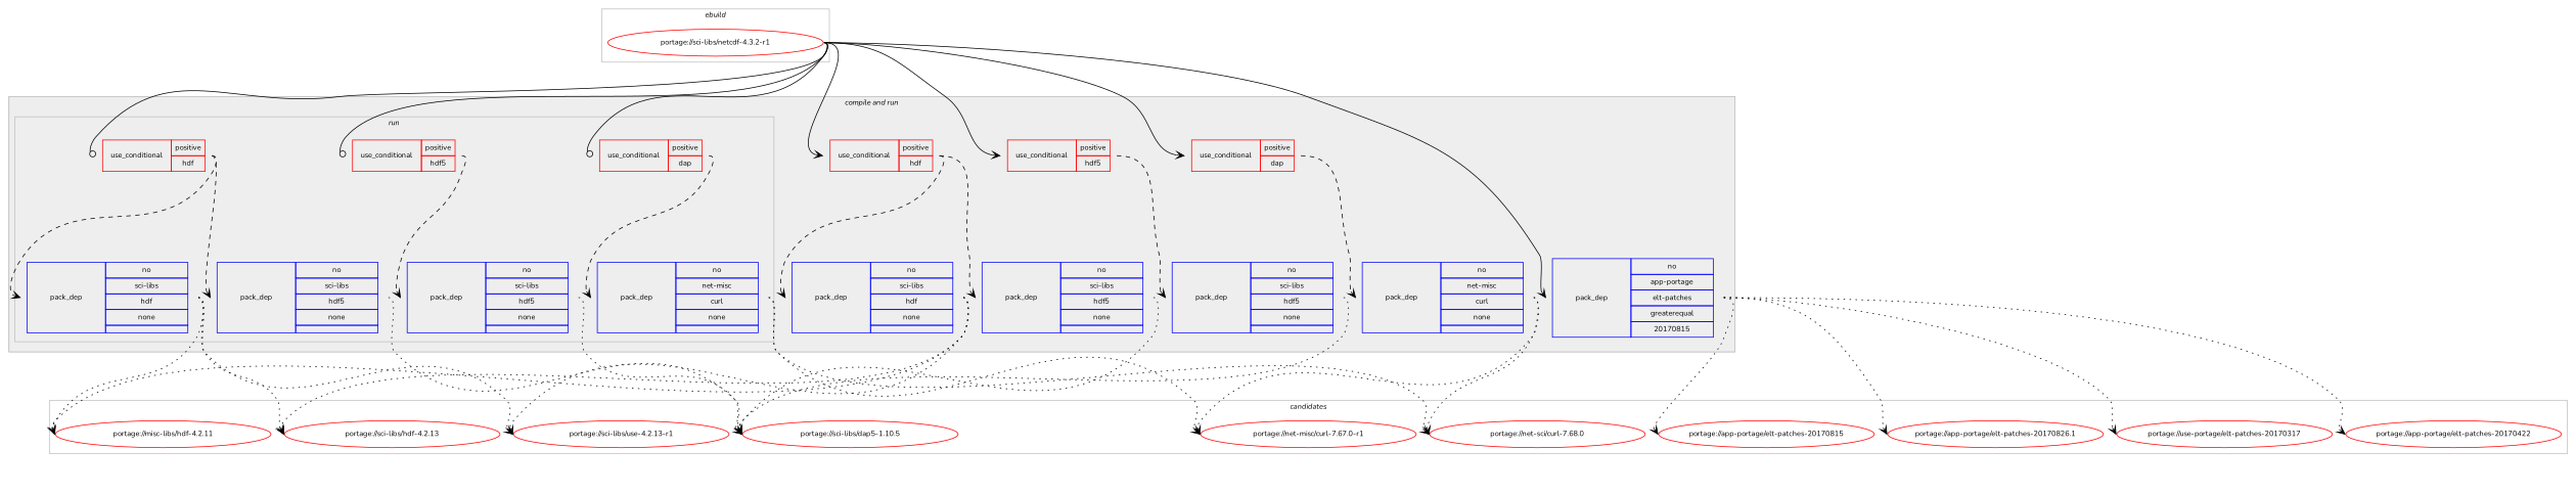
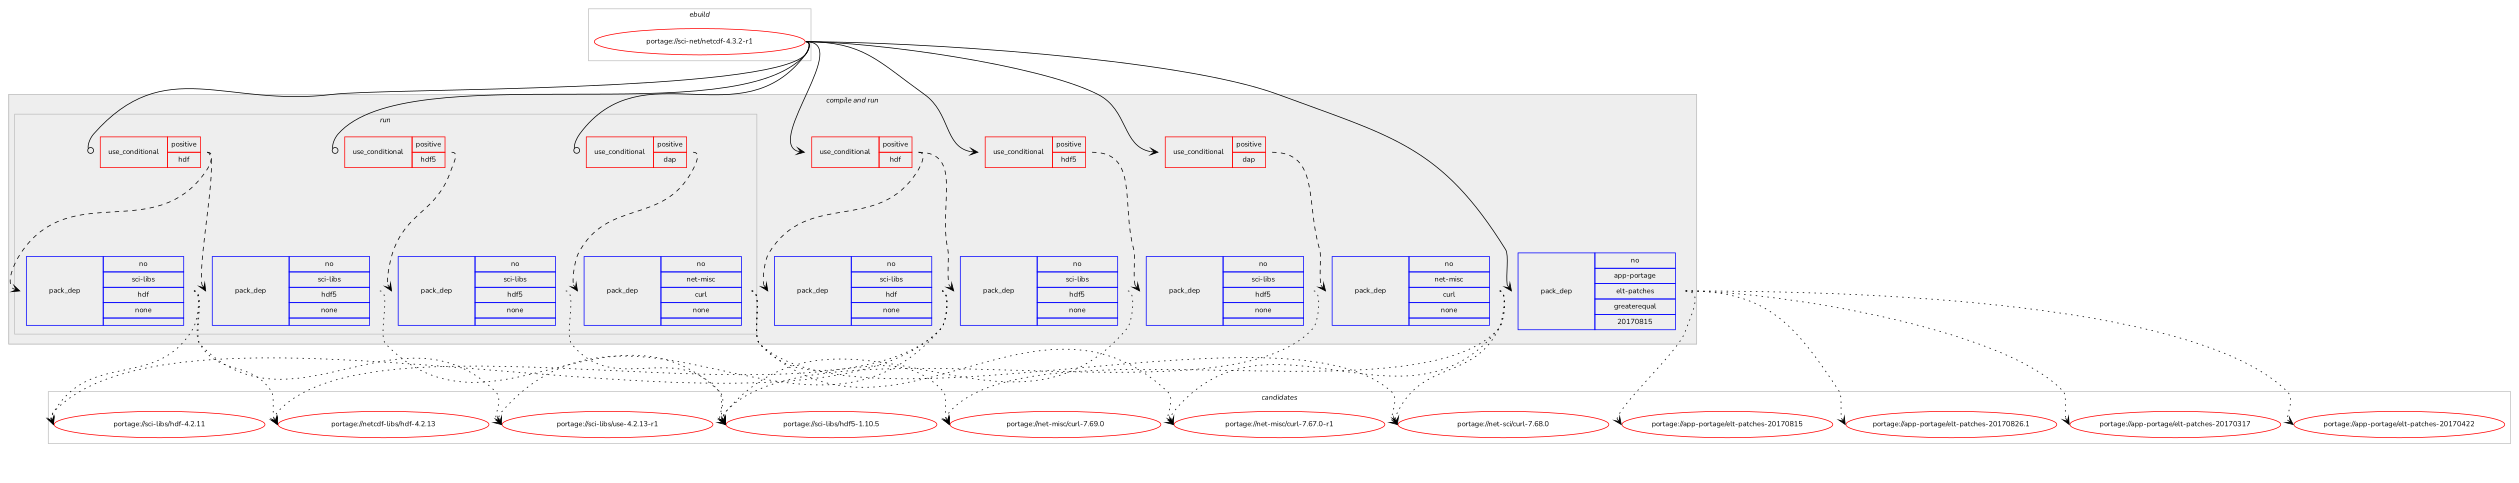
  digraph {
    compound=true
    concentrate=true
    fontname=Nunito
    fontsize=10
    newrank=true
    rankdir=TB
    ranksep=1.5
    node [color=red fontname=Nunito fontsize=10 shape=none]
    edge [arrowhead=vee fontname=Nunito headport=w style=dotted tailport=e weight=100]
-   n1 [label="portage://sci-libs/netcdf-4.3.2-r1" width=4 shape=""]
+   n1 [label="portage://sci-net/netcdf-4.3.2-r1" width=4 shape=""]
    n2 [color=blue label=<<TABLE BORDER="0" CELLBORDER="1" CELLSPACING="0" CELLPADDING="4" WIDTH="220"><TR><TD ROWSPAN="6" CELLPADDING="30">pack_dep</TD></TR><TR><TD WIDTH="110">no</TD></TR><TR><TD>net-misc</TD></TR><TR><TD>curl</TD></TR><TR><TD>none</TD></TR><TR><TD></TD></TR></TABLE>>]
    n3 [label=<<TABLE BORDER="0" CELLBORDER="1" CELLSPACING="0" CELLPADDING="4"><TR><TD ROWSPAN="3" CELLPADDING="10">use_conditional</TD></TR><TR><TD>positive</TD></TR><TR><TD>dap</TD></TR></TABLE>>]
    n4 [color=blue label=<<TABLE BORDER="0" CELLBORDER="1" CELLSPACING="0" CELLPADDING="4" WIDTH="220"><TR><TD ROWSPAN="6" CELLPADDING="30">pack_dep</TD></TR><TR><TD WIDTH="110">no</TD></TR><TR><TD>sci-libs</TD></TR><TR><TD>hdf</TD></TR><TR><TD>none</TD></TR><TR><TD></TD></TR></TABLE>>]
    n5 [color=blue label=<<TABLE BORDER="0" CELLBORDER="1" CELLSPACING="0" CELLPADDING="4" WIDTH="220"><TR><TD ROWSPAN="6" CELLPADDING="30">pack_dep</TD></TR><TR><TD WIDTH="110">no</TD></TR><TR><TD>sci-libs</TD></TR><TR><TD>hdf5</TD></TR><TR><TD>none</TD></TR><TR><TD></TD></TR></TABLE>>]
    n6 [label=<<TABLE BORDER="0" CELLBORDER="1" CELLSPACING="0" CELLPADDING="4"><TR><TD ROWSPAN="3" CELLPADDING="10">use_conditional</TD></TR><TR><TD>positive</TD></TR><TR><TD>hdf</TD></TR></TABLE>>]
    n7 [color=blue label=<<TABLE BORDER="0" CELLBORDER="1" CELLSPACING="0" CELLPADDING="4" WIDTH="220"><TR><TD ROWSPAN="6" CELLPADDING="30">pack_dep</TD></TR><TR><TD WIDTH="110">no</TD></TR><TR><TD>sci-libs</TD></TR><TR><TD>hdf5</TD></TR><TR><TD>none</TD></TR><TR><TD></TD></TR></TABLE>>]
    n8 [label=<<TABLE BORDER="0" CELLBORDER="1" CELLSPACING="0" CELLPADDING="4"><TR><TD ROWSPAN="3" CELLPADDING="10">use_conditional</TD></TR><TR><TD>positive</TD></TR><TR><TD>hdf5</TD></TR></TABLE>>]
    n9 [color=blue label=<<TABLE BORDER="0" CELLBORDER="1" CELLSPACING="0" CELLPADDING="4" WIDTH="220"><TR><TD ROWSPAN="6" CELLPADDING="30">pack_dep</TD></TR><TR><TD WIDTH="110">no</TD></TR><TR><TD>app-portage</TD></TR><TR><TD>elt-patches</TD></TR><TR><TD>greaterequal</TD></TR><TR><TD>20170815</TD></TR></TABLE>>]
    n10 [color=blue label=<<TABLE BORDER="0" CELLBORDER="1" CELLSPACING="0" CELLPADDING="4" WIDTH="220"><TR><TD ROWSPAN="6" CELLPADDING="30">pack_dep</TD></TR><TR><TD WIDTH="110">no</TD></TR><TR><TD>net-misc</TD></TR><TR><TD>curl</TD></TR><TR><TD>none</TD></TR><TR><TD></TD></TR></TABLE>>]
    n11 [label=<<TABLE BORDER="0" CELLBORDER="1" CELLSPACING="0" CELLPADDING="4"><TR><TD ROWSPAN="3" CELLPADDING="10">use_conditional</TD></TR><TR><TD>positive</TD></TR><TR><TD>dap</TD></TR></TABLE>>]
    n12 [color=blue label=<<TABLE BORDER="0" CELLBORDER="1" CELLSPACING="0" CELLPADDING="4" WIDTH="220"><TR><TD ROWSPAN="6" CELLPADDING="30">pack_dep</TD></TR><TR><TD WIDTH="110">no</TD></TR><TR><TD>sci-libs</TD></TR><TR><TD>hdf</TD></TR><TR><TD>none</TD></TR><TR><TD></TD></TR></TABLE>>]
    n13 [color=blue label=<<TABLE BORDER="0" CELLBORDER="1" CELLSPACING="0" CELLPADDING="4" WIDTH="220"><TR><TD ROWSPAN="6" CELLPADDING="30">pack_dep</TD></TR><TR><TD WIDTH="110">no</TD></TR><TR><TD>sci-libs</TD></TR><TR><TD>hdf5</TD></TR><TR><TD>none</TD></TR><TR><TD></TD></TR></TABLE>>]
    n14 [label=<<TABLE BORDER="0" CELLBORDER="1" CELLSPACING="0" CELLPADDING="4"><TR><TD ROWSPAN="3" CELLPADDING="10">use_conditional</TD></TR><TR><TD>positive</TD></TR><TR><TD>hdf</TD></TR></TABLE>>]
    n15 [color=blue label=<<TABLE BORDER="0" CELLBORDER="1" CELLSPACING="0" CELLPADDING="4" WIDTH="220"><TR><TD ROWSPAN="6" CELLPADDING="30">pack_dep</TD></TR><TR><TD WIDTH="110">no</TD></TR><TR><TD>sci-libs</TD></TR><TR><TD>hdf5</TD></TR><TR><TD>none</TD></TR><TR><TD></TD></TR></TABLE>>]
    n16 [label=<<TABLE BORDER="0" CELLBORDER="1" CELLSPACING="0" CELLPADDING="4"><TR><TD ROWSPAN="3" CELLPADDING="10">use_conditional</TD></TR><TR><TD>positive</TD></TR><TR><TD>hdf5</TD></TR></TABLE>>]
+   n17 [label="portage://net-misc/curl-7.69.0" width=4 shape=""]
    n18 [label="portage://net-sci/curl-7.68.0" width=4 shape=""]
    n19 [label="portage://net-misc/curl-7.67.0-r1" width=4 shape=""]
    n20 [label="portage://sci-libs/use-4.2.13-r1" width=4 shape=""]
-   n21 [label="portage://sci-libs/hdf-4.2.13" width=4 shape=""]
-   n22 [label="portage://misc-libs/hdf-4.2.11" width=4 shape=""]
-   n23 [label="portage://sci-libs/dap5-1.10.5" width=4 shape=""]
+   n21 [label="portage://netcdf-libs/hdf-4.2.13" width=4 shape=""]
+   n22 [label="portage://sci-libs/hdf-4.2.11" width=4 shape=""]
+   n23 [label="portage://sci-libs/hdf5-1.10.5" width=4 shape=""]
    n24 [label="portage://app-portage/elt-patches-20170826.1" width=4 shape=""]
    n25 [label="portage://app-portage/elt-patches-20170815" width=4 shape=""]
    n26 [label="portage://app-portage/elt-patches-20170422" width=4 shape=""]
-   n27 [label="portage://use-portage/elt-patches-20170317" width=4 shape=""]
+   n27 [label="portage://app-portage/elt-patches-20170317" width=4 shape=""]
    subgraph cluster_1 {
      color=gray
      label=<<i>ebuild</i>>
      rank=same
      n1
    }
    subgraph cluster_2 {
      color=gray
      label=<<i>dependencies</i>>
      subgraph cluster_3 {
        color=gray
        fillcolor="#eeeeee"
        label=<<i>compile</i>>
        style=filled
        subgraph sub_4 {
          color=gray
          fillcolor="#eeeeee"
          label=<<i>compile</i>>
          style=filled
          n3
          subgraph sub_5 {
            color=gray
            fillcolor="#eeeeee"
            label=<<i>compile</i>>
            style=filled
            n2
          }
        }
        subgraph sub_6 {
          color=gray
          fillcolor="#eeeeee"
          label=<<i>compile</i>>
          style=filled
          n6
          subgraph sub_7 {
            color=gray
            fillcolor="#eeeeee"
            label=<<i>compile</i>>
            style=filled
            n4
          }
          subgraph sub_8 {
            color=gray
            fillcolor="#eeeeee"
            label=<<i>compile</i>>
            style=filled
            n5
          }
        }
        subgraph sub_9 {
          color=gray
          fillcolor="#eeeeee"
          label=<<i>compile</i>>
          style=filled
          n8
          subgraph sub_10 {
            color=gray
            fillcolor="#eeeeee"
            label=<<i>compile</i>>
            style=filled
            n7
          }
        }
        subgraph sub_11 {
          color=gray
          fillcolor="#eeeeee"
          label=<<i>compile</i>>
          style=filled
          n9
        }
      }
      subgraph cluster_12 {
        color=gray
        fillcolor="#eeeeee"
        label=<<i>compile and run</i>>
        style=filled
      }
      subgraph cluster_13 {
        color=gray
        fillcolor="#eeeeee"
        label=<<i>run</i>>
        style=filled
        subgraph sub_14 {
          color=gray
          fillcolor="#eeeeee"
          label=<<i>run</i>>
          style=filled
          n11
          subgraph sub_15 {
            color=gray
            fillcolor="#eeeeee"
            label=<<i>run</i>>
            style=filled
            n10
          }
        }
        subgraph sub_16 {
          color=gray
          fillcolor="#eeeeee"
          label=<<i>run</i>>
          style=filled
          n14
          subgraph sub_17 {
            color=gray
            fillcolor="#eeeeee"
            label=<<i>run</i>>
            style=filled
            n12
          }
          subgraph sub_18 {
            color=gray
            fillcolor="#eeeeee"
            label=<<i>run</i>>
            style=filled
            n13
          }
        }
        subgraph sub_19 {
          color=gray
          fillcolor="#eeeeee"
          label=<<i>run</i>>
          style=filled
          n16
          subgraph sub_20 {
            color=gray
            fillcolor="#eeeeee"
            label=<<i>run</i>>
            style=filled
            n15
          }
        }
      }
    }
    subgraph cluster_21 {
      color=gray
      label=<<i>candidates</i>>
      rank=same
      subgraph sub_22 {
        color=black
        label=<<i>candidates</i>>
        nodesep=1
        rank=same
+       n17
        n18
        n19
      }
      subgraph sub_23 {
        color=black
        label=<<i>candidates</i>>
        nodesep=1
        rank=same
        n20
        n21
        n22
      }
      subgraph sub_24 {
        color=black
        label=<<i>candidates</i>>
        nodesep=1
        rank=same
        n23
      }
      subgraph sub_25 {
        color=black
        label=<<i>candidates</i>>
        nodesep=1
        rank=same
        n23
      }
      subgraph sub_26 {
        color=black
        label=<<i>candidates</i>>
        nodesep=1
        rank=same
        n24
        n25
        n26
        n27
      }
      subgraph sub_27 {
        color=black
        label=<<i>candidates</i>>
        nodesep=1
        rank=same
+       n17
        n18
        n19
      }
      subgraph sub_28 {
        color=black
        label=<<i>candidates</i>>
        nodesep=1
        rank=same
        n20
        n21
        n22
      }
      subgraph sub_29 {
        color=black
        label=<<i>candidates</i>>
        nodesep=1
        rank=same
        n23
      }
      subgraph sub_30 {
        color=black
        label=<<i>candidates</i>>
        nodesep=1
        rank=same
        n23
      }
    }
    n1 -> n3 [style=solid weight=20]
    n1 -> n6 [style=solid weight=20]
    n1 -> n8 [style=solid weight=20]
    n1 -> n9 [style=solid weight=20]
    n1 -> n11 [arrowhead=odot style=solid weight=20]
    n1 -> n14 [arrowhead=odot style=solid weight=20]
    n1 -> n16 [arrowhead=odot style=solid weight=20]
+   n2 -> n17
    n2 -> n18
    n2 -> n19
    n3 -> n2 [style=dashed weight=20]
    n4 -> n20
    n4 -> n21
    n4 -> n22
    n5 -> n23
    n6 -> n4 [style=dashed weight=20]
    n6 -> n5 [style=dashed weight=20]
    n7 -> n23
    n8 -> n7 [style=dashed weight=20]
    n9 -> n24
    n9 -> n25
    n9 -> n26
    n9 -> n27
+   n10 -> n17
    n10 -> n18
    n10 -> n19
    n11 -> n10 [style=dashed weight=20]
    n12 -> n20
    n12 -> n21
    n12 -> n22
    n13 -> n23
    n14 -> n12 [style=dashed weight=20]
    n14 -> n13 [style=dashed weight=20]
    n15 -> n23
    n16 -> n15 [style=dashed weight=20]
  }
